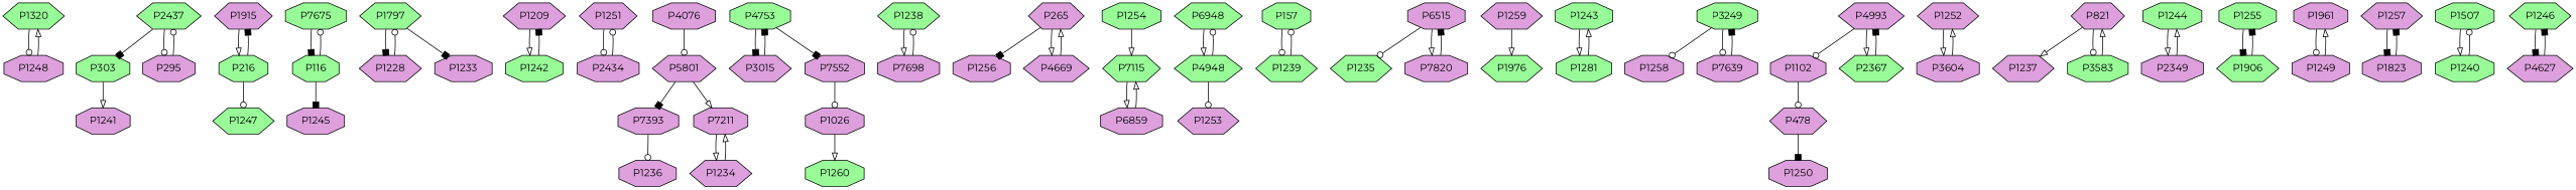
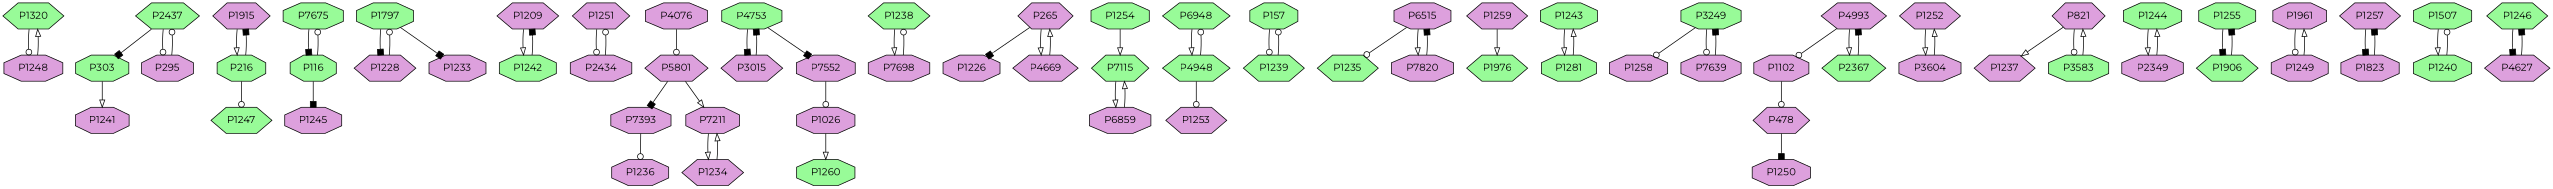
  digraph {
    fontname=Montserrat
    node [fillcolor=plum fontname=Montserrat shape=octagon style=filled]
    edge [arrowhead=onormal fontname=Montserrat]
    P1320 [fillcolor=palegreen shape=hexagon]
    P1248
    P2437 [fillcolor=palegreen shape=hexagon]
    P303 [fillcolor=palegreen]
    P295
    P1241
    P1915 [shape=hexagon]
    P216 [fillcolor=palegreen]
    P1247 [fillcolor=palegreen shape=hexagon]
    P7675 [fillcolor=palegreen]
    P116 [fillcolor=palegreen]
    P1245
-   P1797 [fillcolor=palegreen shape=hexagon]
+   P1797 [fillcolor=palegreen]
    P1228 [shape=hexagon]
    P1233
    P1209 [shape=hexagon]
    P1242 [fillcolor=palegreen]
    P1251 [shape=hexagon]
    P2434
    P5801 [shape=hexagon]
    P7393
    P7211
    P1236
    P4076
    P1234 [shape=hexagon]
    P4753 [fillcolor=palegreen]
    P3015 [shape=hexagon]
    P7552
    P1026
    P1238 [fillcolor=palegreen shape=hexagon]
    P7698
    P265 [shape=hexagon]
-   P1256
+   P1256 [label=P1226]
    P4669 [shape=hexagon]
    P7115 [fillcolor=palegreen shape=hexagon]
    P6859
    P1254 [fillcolor=palegreen]
    P6948 [fillcolor=palegreen shape=hexagon]
    P4948 [fillcolor=palegreen shape=hexagon]
    P1253 [shape=hexagon]
    P157 [fillcolor=palegreen]
    P1239 [fillcolor=palegreen shape=hexagon]
    P1235 [fillcolor=palegreen shape=hexagon]
    P6515
    P7820
    P1259 [shape=hexagon]
    P1976 [fillcolor=palegreen shape=hexagon]
    P1243 [fillcolor=palegreen]
    P1281 [fillcolor=palegreen]
    P3249 [fillcolor=palegreen]
    P1258
    P7639
    P478 [shape=hexagon]
    P1250
    P1252 [shape=hexagon]
    P3604
    P821 [shape=hexagon]
    P1237 [shape=hexagon]
    P3583 [fillcolor=palegreen]
    P1244 [fillcolor=palegreen]
    P2349
    P1255 [fillcolor=palegreen]
    P1906 [fillcolor=palegreen shape=hexagon]
    P1961
    P1249
    P1102
    P1260 [fillcolor=palegreen]
    P1257 [shape=hexagon]
    P1823
    P4993 [shape=hexagon]
    P2367 [fillcolor=palegreen shape=hexagon]
    P1507 [fillcolor=palegreen]
    P1240 [fillcolor=palegreen]
    P1246 [fillcolor=palegreen shape=hexagon]
    P4627 [shape=hexagon]
    P1320 -> P1248 [arrowhead=odot]
    P1248 -> P1320
    P2437 -> P303 [arrowhead=box]
    P2437 -> P295 [arrowhead=odot]
    P303 -> P1241
    P295 -> P2437 [arrowhead=odot]
    P1915 -> P216
    P216 -> P1915 [arrowhead=box]
    P216 -> P1247 [arrowhead=odot]
    P7675 -> P116 [arrowhead=box]
    P116 -> P7675 [arrowhead=odot]
    P116 -> P1245 [arrowhead=box]
    P1797 -> P1228 [arrowhead=box]
    P1797 -> P1233 [arrowhead=box]
    P1228 -> P1797 [arrowhead=odot]
    P1209 -> P1242
    P1242 -> P1209 [arrowhead=box]
    P1251 -> P2434 [arrowhead=odot]
    P2434 -> P1251 [arrowhead=odot]
    P5801 -> P7393 [arrowhead=box]
    P5801 -> P7211
    P7393 -> P1236 [arrowhead=odot]
    P7211 -> P1234
    P4076 -> P5801 [arrowhead=odot]
    P1234 -> P7211
    P4753 -> P3015 [arrowhead=box]
    P4753 -> P7552 [arrowhead=box]
    P3015 -> P4753 [arrowhead=box]
    P7552 -> P1026 [arrowhead=odot]
    P1026 -> P1260
    P1238 -> P7698
    P7698 -> P1238 [arrowhead=odot]
    P265 -> P1256 [arrowhead=box]
    P265 -> P4669
    P4669 -> P265
    P7115 -> P6859
    P6859 -> P7115
    P1254 -> P7115
    P6948 -> P4948
    P4948 -> P6948 [arrowhead=odot]
    P4948 -> P1253 [arrowhead=odot]
    P157 -> P1239 [arrowhead=odot]
    P1239 -> P157 [arrowhead=odot]
    P6515 -> P1235 [arrowhead=odot]
    P6515 -> P7820
    P7820 -> P6515 [arrowhead=box]
    P1259 -> P1976
    P1243 -> P1281
    P1281 -> P1243
    P3249 -> P1258 [arrowhead=odot]
    P3249 -> P7639 [arrowhead=odot]
    P7639 -> P3249 [arrowhead=box]
    P478 -> P1250 [arrowhead=box]
    P1252 -> P3604
    P3604 -> P1252
    P821 -> P1237
    P821 -> P3583 [arrowhead=odot]
    P3583 -> P821
    P1244 -> P2349
    P2349 -> P1244
    P1255 -> P1906 [arrowhead=box]
    P1906 -> P1255 [arrowhead=box]
    P1961 -> P1249 [arrowhead=odot]
    P1249 -> P1961
    P1102 -> P478 [arrowhead=odot]
    P1257 -> P1823 [arrowhead=box]
    P1823 -> P1257 [arrowhead=box]
    P4993 -> P1102 [arrowhead=odot]
    P4993 -> P2367
    P2367 -> P4993 [arrowhead=box]
    P1507 -> P1240
    P1240 -> P1507 [arrowhead=odot]
    P1246 -> P4627 [arrowhead=box]
    P4627 -> P1246 [arrowhead=box]
  }
